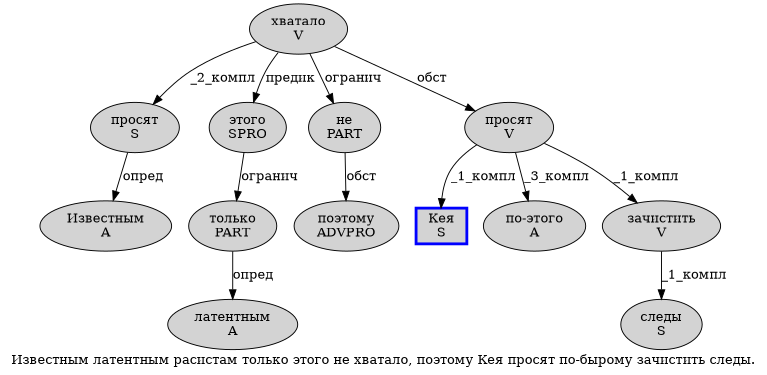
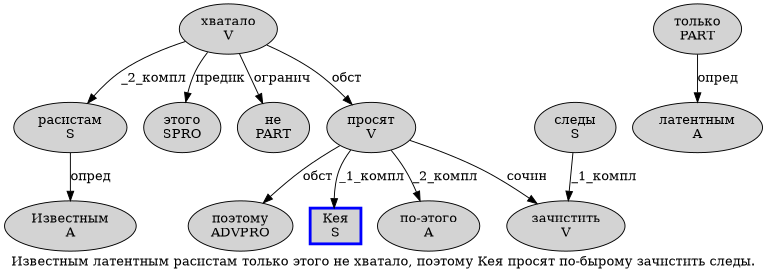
  digraph {
    label="Известным латентным расистам только этого не хватало, поэтому Кея просят по-бырому зачистить следы."
    node [fillcolor=lightgray penwidth=1 shape=ellipse style=filled]
    n1 [label="Известным\nA"]
    n2 [label="латентным\nA"]
-   n3 [label="просят\nS"]
+   n3 [label="расистам\nS"]
    n4 [label="только\nPART"]
    n5 [label="этого\nSPRO"]
    n6 [label="не\nPART"]
    n7 [label="хватало\nV"]
    n8 [label="просят\nV"]
    n9 [label="поэтому\nADVPRO"]
    n10 [color=blue label="Кея\nS" penwidth=3 shape=box]
    n11 [label="по-этого\nA"]
    n12 [label="зачистить\nV"]
    n13 [label="следы\nS"]
    n3 -> n1 [label="опред"]
    n4 -> n2 [label="опред"]
-   n5 -> n4 [label="огранич"]
    n7 -> n3 [label="_2_компл"]
    n7 -> n5 [label="предик"]
    n7 -> n6 [label="огранич"]
    n7 -> n8 [label="обст"]
-   n6 -> n9 [label="обст"]
+   n8 -> n9 [label="обст"]
    n8 -> n10 [label="_1_компл"]
-   n8 -> n11 [label="_3_компл"]
-   n8 -> n12 [label="_1_компл"]
-   n12 -> n13 [label="_1_компл"]
+   n8 -> n11 [label="_2_компл"]
+   n8 -> n12 [label="сочин"]
+   n13 -> n12 [label="_1_компл"]
  }
